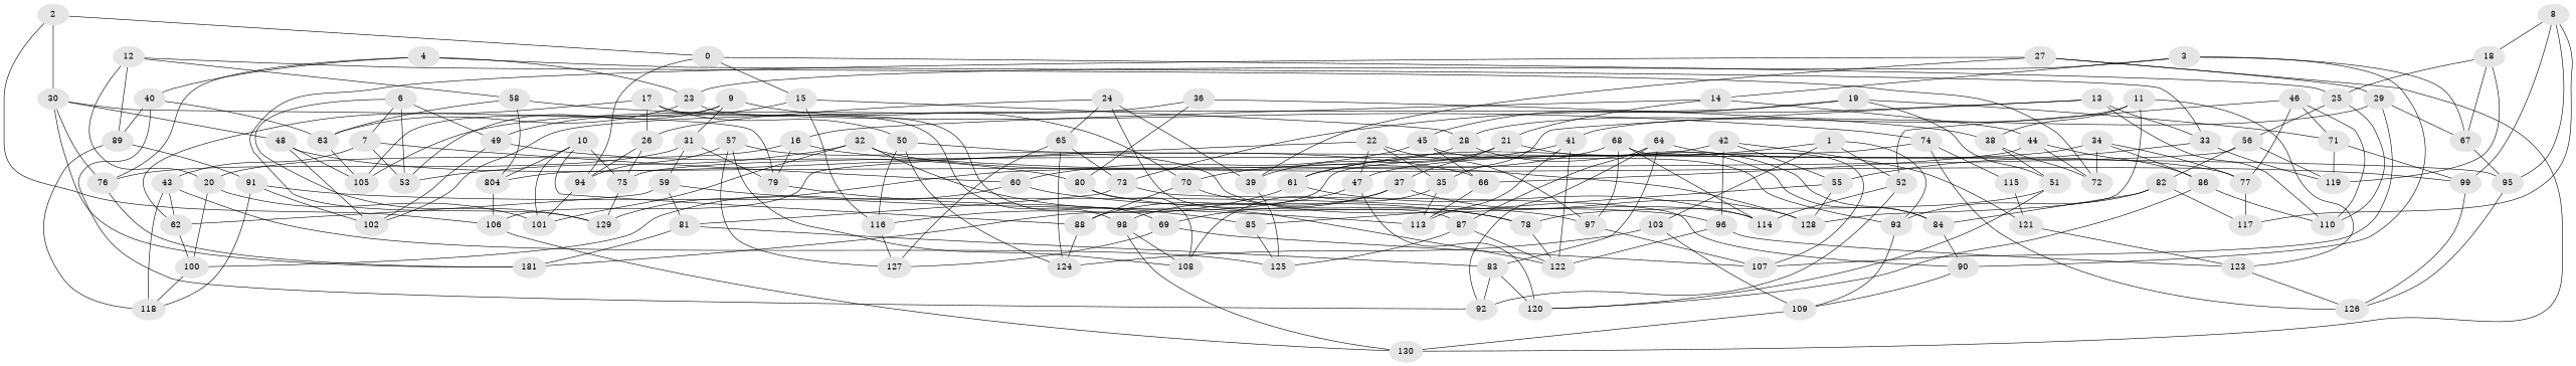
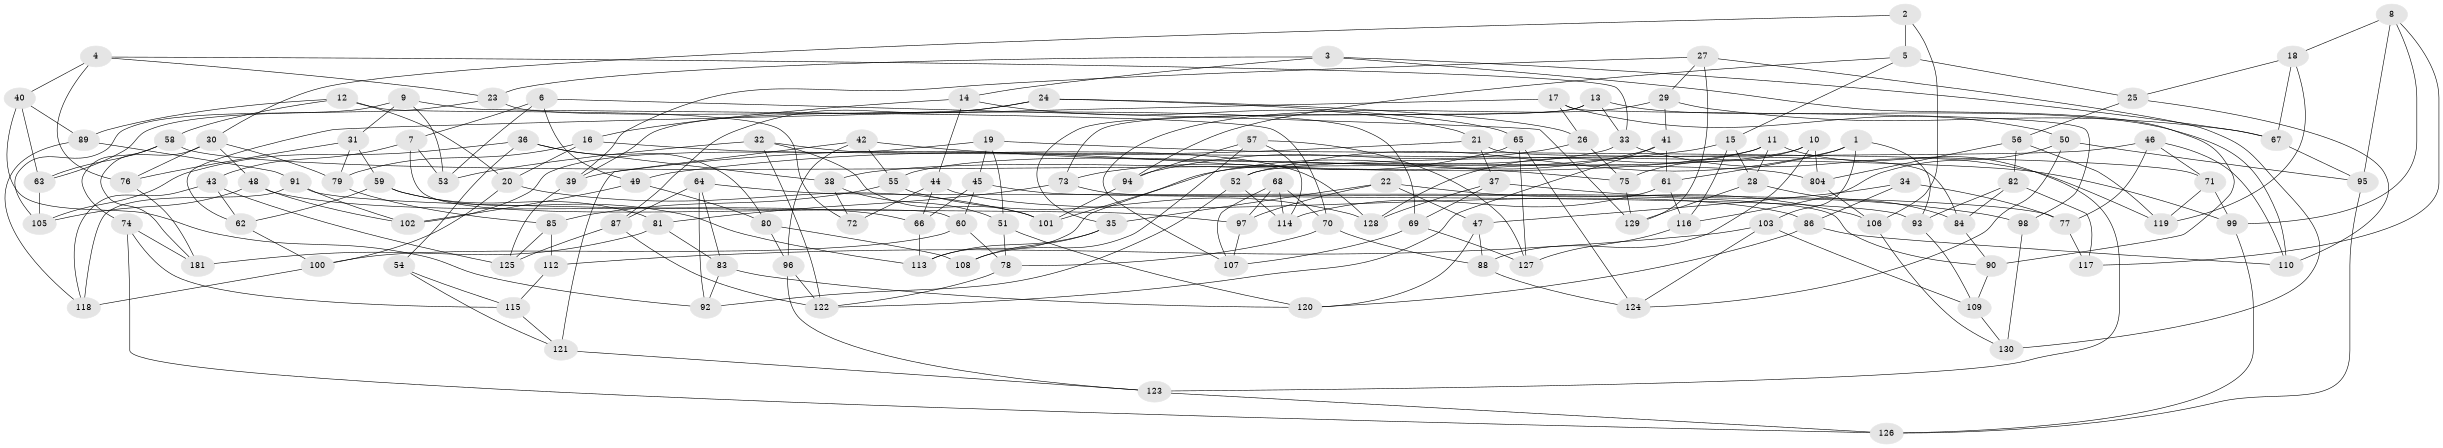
  graph {
    node [color=gray90 style=filled]
    1
    52
    61
    93
    103
    92
    114
    116
    109
    124
+   112
    2
-   5 [label=0]
+   5
    30
    106
    15
    25
    94
    76
    79
    48
    n22 [label=181]
    130
    3
    14
    23
    67
    90
    16
    21
    44
    63
    69
    95
    4
    33
    40
    119
    55
    89
    49
    28
    110
    56
    101
    6
    7
    53
    129
    43
    60
    102
    80
    62
    125
    118
    100
    78
    8
    18
    99
    117
    126
    9
    31
    70
    105
    59
    88
    10
    75
    n72 [label=804]
    11
    38
    123
    128
    84
    72
    51
    12
    20
    58
    74
    91
    13
    35
    73
    108
    113
    81
    37
    39
    86
    66
    127
    85
    17
    26
    50
    98
    19
    45
    71
    120
    22
    47
    97
    107
    24
    65
    87
    122
    82
    27
    29
    41
    32
+   54
    121
    115
    34
    77
    36
    96
    42
    46
    57
    83
    64
    68
    1 -- 52
    1 -- 61
    1 -- 93
    1 -- 103
    52 -- 92
    52 -- 114
    61 -- 114
    61 -- 116
    93 -- 109
    103 -- 109
    103 -- 124
+   103 -- 112
    116 -- 127
    109 -- 130
+   112 -- 115
    2 -- 5
    2 -- 30
    2 -- 106
    5 -- 15
    5 -- 25
    5 -- 94
    30 -- 76
    30 -- 79
    30 -- 48
    30 -- n22
    106 -- 130
    15 -- 116
    15 -- 49
    15 -- 28
    25 -- 110
    25 -- 56
    94 -- 101
    76 -- n22
    79 -- 85
    48 -- 102
    48 -- 105
    48 -- 66
    3 -- 14
    3 -- 23
    3 -- 67
    3 -- 90
    14 -- 16
    14 -- 21
    14 -- 44
    23 -- 63
    23 -- 69
    67 -- 95
    90 -- 109
    16 -- 79
    16 -- 99
    16 -- 20
    21 -- 84
    21 -- 37
    21 -- 39
    44 -- 72
    44 -- 86
    44 -- 66
    63 -- 105
    69 -- 127
    69 -- 107
    95 -- 126
    4 -- 76
    4 -- 23
    4 -- 33
    4 -- 40
    33 -- 119
    33 -- 55
    40 -- 92
    40 -- 63
    40 -- 89
    55 -- 128
    55 -- 85
    89 -- 118
    89 -- 91
    49 -- 102
    49 -- 80
    28 -- 129
    28 -- 84
    56 -- 119
    56 -- n72
    56 -- 82
    6 -- 49
    6 -- 7
    6 -- 53
    6 -- 129
    7 -- 53
    7 -- 43
    7 -- 60
    43 -- 62
    43 -- 125
    43 -- 118
    60 -- 100
    60 -- 78
    80 -- 108
    80 -- 96
    62 -- 100
    100 -- 118
    78 -- 122
    8 -- 95
    8 -- 18
    8 -- 99
    8 -- 117
    18 -- 25
    18 -- 67
    18 -- 119
    99 -- 126
    9 -- 53
    9 -- 31
    9 -- 70
    9 -- 105
    31 -- 76
    31 -- 79
    31 -- 59
    70 -- 78
    70 -- 88
    59 -- 62
    59 -- 113
    59 -- 81
    88 -- 124
    10 -- 101
    10 -- 88
    10 -- 75
    10 -- n72
    75 -- 129
    n72 -- 106
    11 -- 28
    11 -- 38
    11 -- 123
    11 -- 128
    38 -- 72
    38 -- 51
    123 -- 126
    84 -- 90
    51 -- 78
    51 -- 120
    12 -- 89
    12 -- 72
    12 -- 20
    12 -- 58
    20 -- 101
    20 -- 100
    58 -- 63
    58 -- n72
    58 -- 74
    74 -- n22
    74 -- 126
    74 -- 115
    91 -- 102
    91 -- 118
    91 -- 97
    13 -- 33
    13 -- 110
    13 -- 35
    13 -- 73
    35 -- 108
    35 -- 113
    73 -- 90
    73 -- 81
    81 -- n22
    81 -- 83
    37 -- 69
    37 -- 128
    37 -- 98
    39 -- 125
    86 -- 110
    86 -- 120
    66 -- 113
+   85 -- 112
    85 -- 125
    17 -- 62
    17 -- 26
    17 -- 50
    17 -- 98
    26 -- 94
    26 -- 75
    50 -- 116
    50 -- 124
    50 -- 95
    98 -- 130
-   98 -- 108
    19 -- 102
    19 -- 51
    19 -- 45
    19 -- 71
    45 -- 93
    45 -- 60
    45 -- 66
    71 -- 119
    71 -- 99
    22 -- 106
    22 -- 35
    22 -- 47
    22 -- 97
    47 -- 88
    47 -- 120
    97 -- 107
    24 -- 39
    24 -- 26
    24 -- 65
    24 -- 87
    65 -- 124
    65 -- 73
    65 -- 127
    87 -- 125
    87 -- 122
    82 -- 93
    82 -- 117
    82 -- 84
    27 -- 130
    27 -- 129
    27 -- 39
    27 -- 29
    29 -- 67
    29 -- 107
    29 -- 41
    41 -- 61
    41 -- 113
    41 -- 122
    32 -- 101
    32 -- 53
    32 -- 128
    32 -- 122
+   54 -- 121
+   54 -- 115
    121 -- 123
    115 -- 121
-   34 -- 72
    34 -- 86
    34 -- 47
    34 -- 77
    77 -- 117
    36 -- 80
    36 -- 105
    36 -- 38
+   36 -- 54
    96 -- 123
    96 -- 122
    42 -- 55
    42 -- 75
    42 -- 121
    42 -- 96
    46 -- 52
    46 -- 110
    46 -- 71
    46 -- 77
    57 -- 114
    57 -- 94
    57 -- 108
    57 -- 127
    83 -- 92
    83 -- 120
    64 -- 92
    64 -- 87
    64 -- 77
    64 -- 83
    68 -- 114
    68 -- 70
    68 -- 97
    68 -- 107
  }
